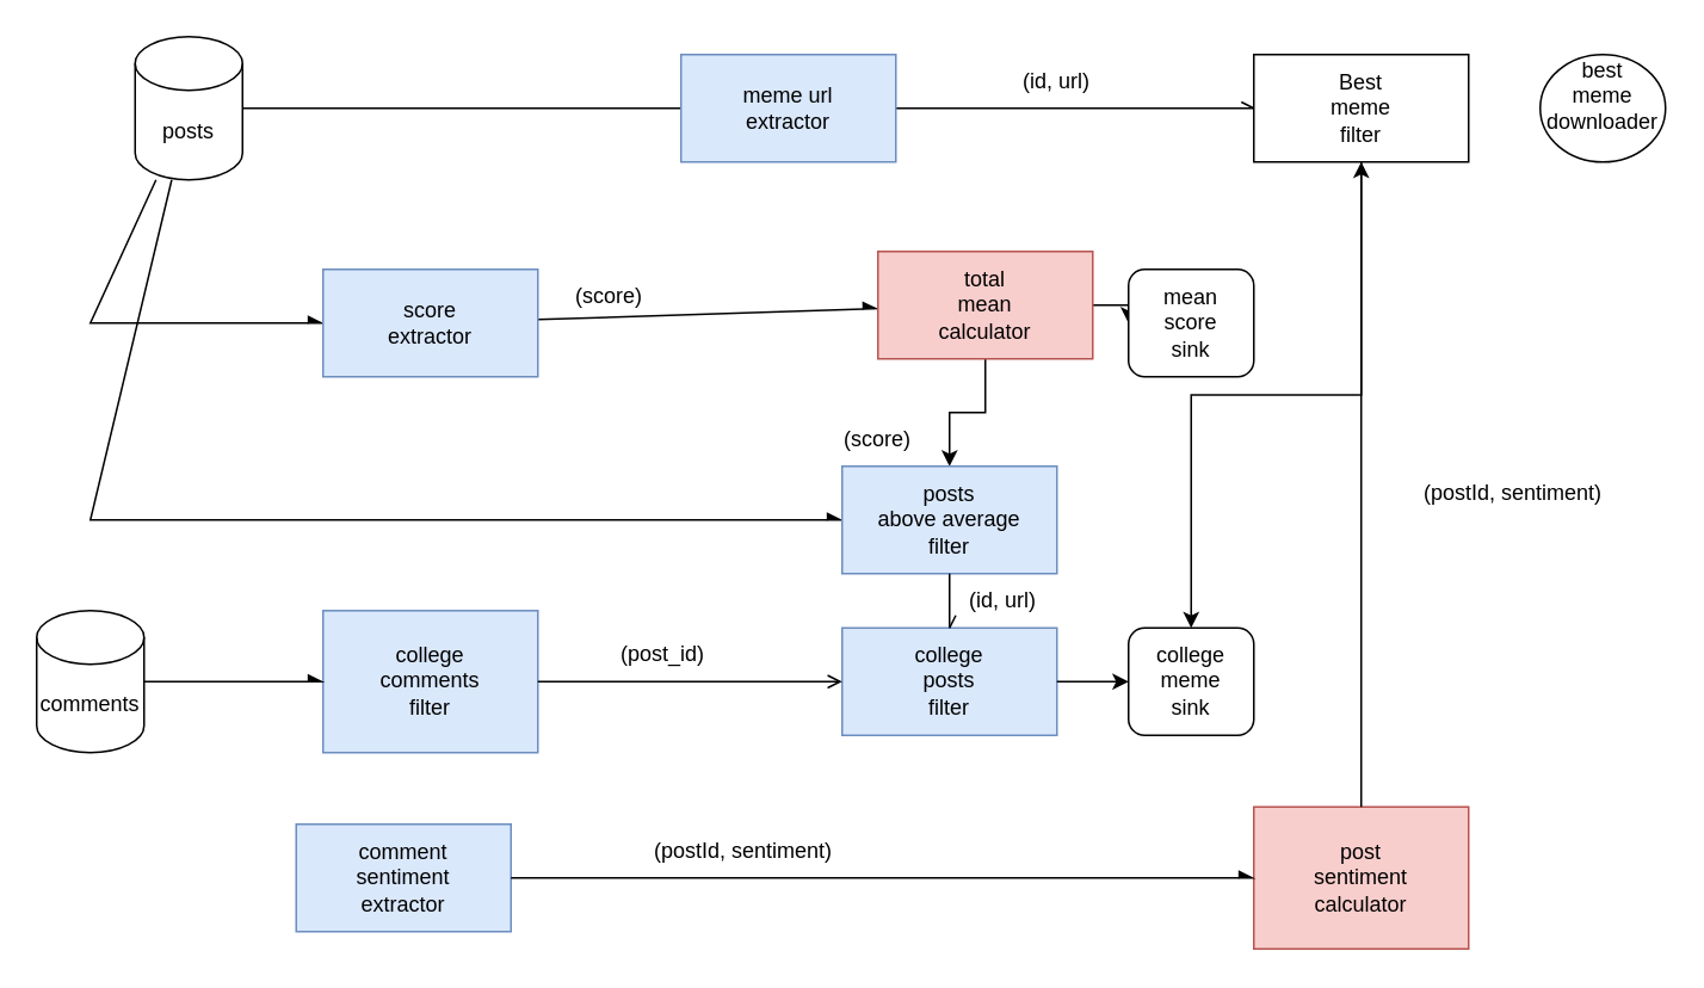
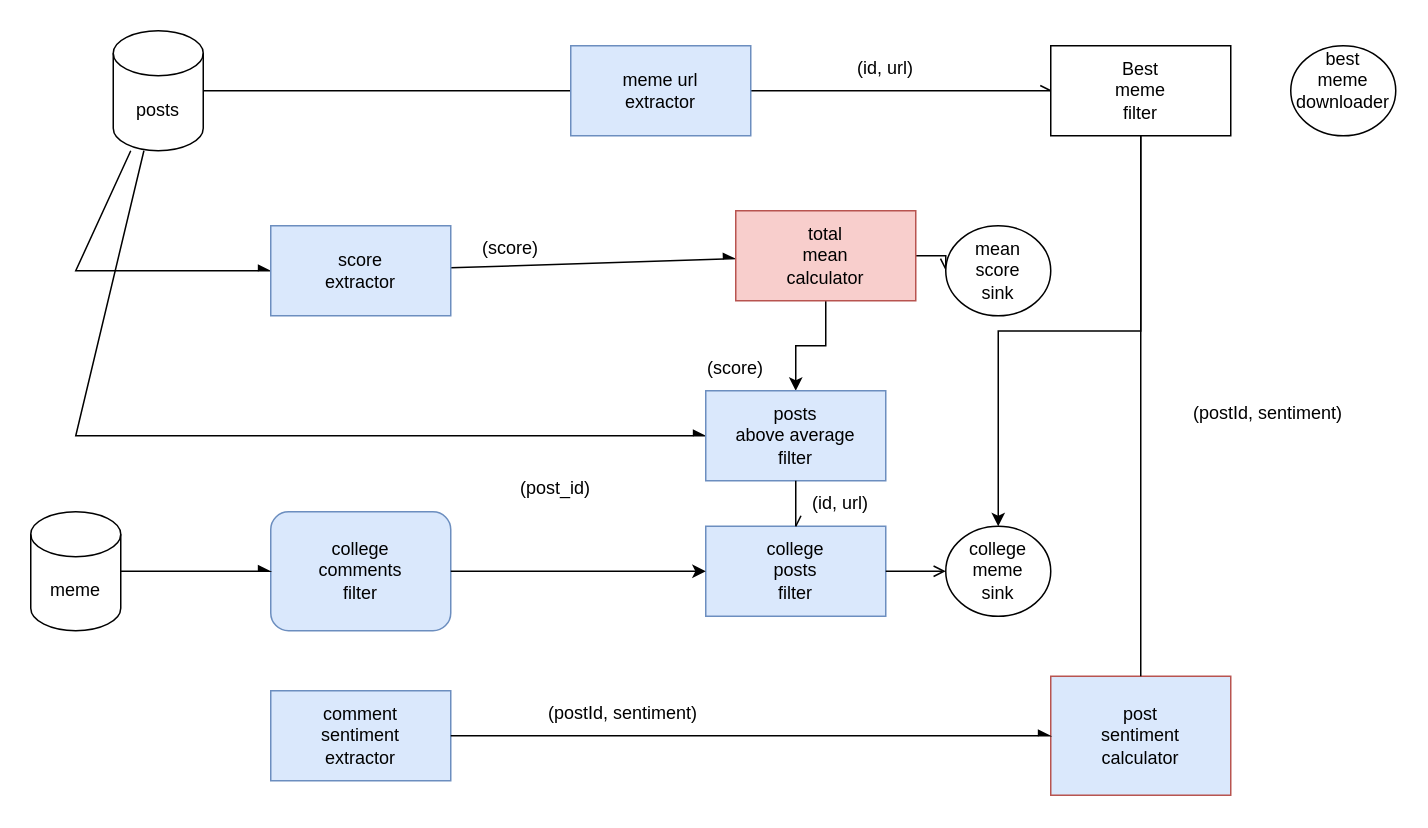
  <mxCell id="0" />
  <mxCell id="1" parent="0" />
  <mxCell id="2" value="" style="edgeStyle=orthogonalEdgeStyle;rounded=0;orthogonalLoop=1;jettySize=auto;html=1;" parent="1" source="22" target="20" edge="1"><mxGeometry relative="1" as="geometry"><mxPoint x="530" y="220" as="sourcePoint" /><Array as="points" /><mxPoint x="560" y="230" as="targetPoint" /></mxGeometry></mxCell>
  <mxCell id="3" value="posts" style="shape=cylinder3;whiteSpace=wrap;html=1;boundedLbl=1;backgroundOutline=1;size=15;" parent="1" vertex="1"><mxGeometry x="75" y="20" width="60" height="80" as="geometry" /></mxCell>
  <mxCell id="4" value="" style="endArrow=async;html=1;rounded=0;endFill=1;" parent="1" source="23" target="22" edge="1"><mxGeometry width="50" height="50" relative="1" as="geometry"><mxPoint x="260" y="180" as="sourcePoint" /><mxPoint x="380" y="180" as="targetPoint" /></mxGeometry></mxCell>
- <mxCell id="5" value="comments" style="shape=cylinder3;whiteSpace=wrap;html=1;boundedLbl=1;backgroundOutline=1;size=15;" parent="1" vertex="1"><mxGeometry x="20" y="340.68" width="60" height="79.32" as="geometry" /></mxCell>
- <mxCell id="6" value="&lt;div&gt;college&lt;/div&gt;&lt;div&gt;comments&lt;/div&gt;&lt;div&gt;filter&lt;/div&gt;" style="rounded=0;whiteSpace=wrap;html=1;fillColor=#dae8fc;strokeColor=#6c8ebf;" parent="1" vertex="1"><mxGeometry x="180" y="340.68" width="120" height="79.32" as="geometry" /></mxCell>
+ <mxCell id="5" value="meme" style="shape=cylinder3;whiteSpace=wrap;html=1;boundedLbl=1;backgroundOutline=1;size=15;" parent="1" vertex="1"><mxGeometry x="20" y="340.68" width="60" height="79.32" as="geometry" /></mxCell>
+ <mxCell id="6" value="&lt;div&gt;college&lt;/div&gt;&lt;div&gt;comments&lt;/div&gt;&lt;div&gt;filter&lt;/div&gt;" style="whiteSpace=wrap;html=1;fillColor=#dae8fc;strokeColor=#6c8ebf;rounded=1;" parent="1" vertex="1"><mxGeometry x="180" y="340.68" width="120" height="79.32" as="geometry" /></mxCell>
  <mxCell id="7" value="&lt;div&gt;college&lt;/div&gt;&lt;div&gt;posts&lt;/div&gt;&lt;div&gt;filter&lt;/div&gt;" style="rounded=0;whiteSpace=wrap;html=1;fillColor=#dae8fc;strokeColor=#6c8ebf;" parent="1" vertex="1"><mxGeometry x="470" y="350.34" width="120" height="60" as="geometry" /></mxCell>
  <mxCell id="8" value="" style="endArrow=async;html=1;rounded=0;endFill=1;" parent="1" source="5" target="6" edge="1"><mxGeometry width="50" height="50" relative="1" as="geometry"><mxPoint x="90" y="242.504" as="sourcePoint" /><mxPoint x="190" y="171.915" as="targetPoint" /></mxGeometry></mxCell>
- <mxCell id="9" value="" style="endArrow=open;html=1;rounded=0;endFill=1;" parent="1" source="6" target="7" edge="1"><mxGeometry width="50" height="50" relative="1" as="geometry"><mxPoint x="500" y="433.68" as="sourcePoint" /><mxPoint x="550" y="383.68" as="targetPoint" /></mxGeometry></mxCell>
+ <mxCell id="9" value="" style="endArrow=classic;html=1;rounded=0;endFill=1;" parent="1" source="6" target="7" edge="1"><mxGeometry width="50" height="50" relative="1" as="geometry"><mxPoint x="500" y="433.68" as="sourcePoint" /><mxPoint x="550" y="383.68" as="targetPoint" /></mxGeometry></mxCell>
  <mxCell id="10" value="" style="endArrow=async;html=1;rounded=0;endFill=1;" parent="1" source="3" edge="1"><mxGeometry width="50" height="50" relative="1" as="geometry"><mxPoint x="80" y="179.996" as="sourcePoint" /><mxPoint x="180" y="180" as="targetPoint" /><Array as="points"><mxPoint x="50" y="180" /></Array></mxGeometry></mxCell>
- <mxCell id="11" value="&lt;div&gt;comment&lt;/div&gt;&lt;div&gt;sentiment&lt;/div&gt;&lt;div&gt;extractor&lt;br&gt;&lt;/div&gt;" style="rounded=0;whiteSpace=wrap;html=1;fillColor=#dae8fc;strokeColor=#6c8ebf;" parent="1" vertex="1"><mxGeometry x="165" y="460" width="120" height="60" as="geometry" /></mxCell>
- <mxCell id="12" value="&lt;div&gt;post&lt;/div&gt;&lt;div&gt;sentiment&lt;/div&gt;&lt;div&gt;calculator&lt;br&gt;&lt;/div&gt;" style="rounded=0;whiteSpace=wrap;html=1;fillColor=#f8cecc;strokeColor=#b85450;" parent="1" vertex="1"><mxGeometry x="700" y="450.34" width="120" height="79.32" as="geometry" /></mxCell>
+ <mxCell id="11" value="&lt;div&gt;comment&lt;/div&gt;&lt;div&gt;sentiment&lt;/div&gt;&lt;div&gt;extractor&lt;br&gt;&lt;/div&gt;" style="rounded=0;whiteSpace=wrap;html=1;fillColor=#dae8fc;strokeColor=#6c8ebf;" parent="1" vertex="1"><mxGeometry x="180" y="460" width="120" height="60" as="geometry" /></mxCell>
+ <mxCell id="12" value="&lt;div&gt;post&lt;/div&gt;&lt;div&gt;sentiment&lt;/div&gt;&lt;div&gt;calculator&lt;br&gt;&lt;/div&gt;" style="rounded=0;whiteSpace=wrap;html=1;fillColor=#dae8fc;strokeColor=#b85450;" parent="1" vertex="1"><mxGeometry x="700" y="450.34" width="120" height="79.32" as="geometry" /></mxCell>
  <mxCell id="13" value="" style="endArrow=async;html=1;rounded=0;endFill=1;" parent="1" source="11" target="12" edge="1"><mxGeometry width="50" height="50" relative="1" as="geometry"><mxPoint x="390" y="460" as="sourcePoint" /><mxPoint x="420" y="490" as="targetPoint" /><Array as="points" /></mxGeometry></mxCell>
  <mxCell id="14" value="" style="edgeStyle=orthogonalEdgeStyle;rounded=0;orthogonalLoop=1;jettySize=auto;html=1;endArrow=classic;endFill=1;" parent="1" source="15" target="30" edge="1"><mxGeometry relative="1" as="geometry" /></mxCell>
  <mxCell id="15" value="&lt;div&gt;Best&lt;/div&gt;&lt;div&gt;meme&lt;/div&gt;&lt;div&gt;filter&lt;br&gt;&lt;/div&gt;" style="rounded=0;whiteSpace=wrap;html=1;" parent="1" vertex="1"><mxGeometry x="700" y="30" width="120" height="60" as="geometry" /></mxCell>
  <mxCell id="16" value="" style="endArrow=openAsync;html=1;rounded=0;exitX=1;exitY=0.5;exitDx=0;exitDy=0;exitPerimeter=0;endFill=0;" parent="1" source="3" target="15" edge="1"><mxGeometry width="50" height="50" relative="1" as="geometry"><mxPoint x="110" y="110" as="sourcePoint" /><mxPoint x="590" y="100" as="targetPoint" /><Array as="points" /></mxGeometry></mxCell>
- <mxCell id="17" value="" style="endArrow=classic;html=1;rounded=0;" parent="1" source="12" target="15" edge="1"><mxGeometry width="50" height="50" relative="1" as="geometry"><mxPoint x="430" y="360" as="sourcePoint" /><mxPoint x="480" y="310" as="targetPoint" /></mxGeometry></mxCell>
+ <mxCell id="17" value="" style="endArrow=none;html=1;rounded=0;" parent="1" source="12" target="15" edge="1"><mxGeometry width="50" height="50" relative="1" as="geometry"><mxPoint x="430" y="360" as="sourcePoint" /><mxPoint x="480" y="310" as="targetPoint" /></mxGeometry></mxCell>
  <mxCell id="18" value="" style="endArrow=async;html=1;rounded=0;endFill=1;" parent="1" source="3" target="20" edge="1"><mxGeometry width="50" height="50" relative="1" as="geometry"><mxPoint x="340" y="340" as="sourcePoint" /><mxPoint x="380" y="290" as="targetPoint" /><Array as="points"><mxPoint x="50" y="290" /></Array></mxGeometry></mxCell>
- <mxCell id="19" value="" style="edgeStyle=orthogonalEdgeStyle;rounded=0;orthogonalLoop=1;jettySize=auto;html=1;endArrow=classic;endFill=1;" parent="1" source="7" target="30" edge="1"><mxGeometry relative="1" as="geometry" /></mxCell>
+ <mxCell id="19" value="" style="edgeStyle=orthogonalEdgeStyle;rounded=0;orthogonalLoop=1;jettySize=auto;html=1;endArrow=open;endFill=1;" parent="1" source="7" target="30" edge="1"><mxGeometry relative="1" as="geometry" /></mxCell>
  <mxCell id="20" value="&lt;div&gt;posts&lt;/div&gt;&lt;div&gt;above average&lt;/div&gt;&lt;div&gt;filter&lt;br&gt;&lt;/div&gt;" style="rounded=0;whiteSpace=wrap;html=1;fillColor=#dae8fc;strokeColor=#6c8ebf;" parent="1" vertex="1"><mxGeometry x="470" y="260" width="120" height="60" as="geometry" /></mxCell>
- <mxCell id="21" value="" style="edgeStyle=orthogonalEdgeStyle;rounded=0;orthogonalLoop=1;jettySize=auto;html=1;endArrow=classic;endFill=1;" parent="1" source="22" target="29" edge="1"><mxGeometry relative="1" as="geometry" /></mxCell>
+ <mxCell id="21" value="" style="edgeStyle=orthogonalEdgeStyle;rounded=0;orthogonalLoop=1;jettySize=auto;html=1;endArrow=open;endFill=1;" parent="1" source="22" target="29" edge="1"><mxGeometry relative="1" as="geometry" /></mxCell>
  <mxCell id="22" value="&lt;div&gt;total&lt;/div&gt;&lt;div&gt;mean&lt;/div&gt;&lt;div&gt;calculator&lt;/div&gt;" style="rounded=0;whiteSpace=wrap;html=1;fillColor=#f8cecc;strokeColor=#b85450;" parent="1" vertex="1"><mxGeometry x="490" y="140" width="120" height="60" as="geometry" /></mxCell>
  <mxCell id="23" value="&lt;div&gt;score&lt;/div&gt;&lt;div&gt;extractor&lt;br&gt;&lt;/div&gt;" style="rounded=0;whiteSpace=wrap;html=1;fillColor=#dae8fc;strokeColor=#6c8ebf;" parent="1" vertex="1"><mxGeometry x="180" y="150" width="120" height="60" as="geometry" /></mxCell>
  <mxCell id="24" value="" style="edgeStyle=orthogonalEdgeStyle;rounded=0;orthogonalLoop=1;jettySize=auto;html=1;endArrow=openAsync;endFill=0;" parent="1" source="20" target="7" edge="1"><mxGeometry relative="1" as="geometry"><mxPoint x="540" y="220" as="sourcePoint" /><mxPoint x="540" y="270" as="targetPoint" /><Array as="points" /></mxGeometry></mxCell>
  <mxCell id="25" value="&lt;div&gt;meme url&lt;/div&gt;&lt;div&gt;extractor&lt;br&gt;&lt;/div&gt;" style="rounded=0;whiteSpace=wrap;html=1;fillColor=#dae8fc;strokeColor=#6c8ebf;" parent="1" vertex="1"><mxGeometry x="380" y="30" width="120" height="60" as="geometry" /></mxCell>
  <mxCell id="26" value="(score)" style="text;html=1;strokeColor=none;fillColor=none;align=center;verticalAlign=middle;whiteSpace=wrap;rounded=0;" parent="1" vertex="1"><mxGeometry x="310" y="150" width="60" height="30" as="geometry" /></mxCell>
  <mxCell id="27" value="(id, url)" style="text;html=1;strokeColor=none;fillColor=none;align=center;verticalAlign=middle;whiteSpace=wrap;rounded=0;" parent="1" vertex="1"><mxGeometry x="560" y="30" width="60" height="30" as="geometry" /></mxCell>
  <mxCell id="28" value="(score)" style="text;html=1;strokeColor=none;fillColor=none;align=center;verticalAlign=middle;whiteSpace=wrap;rounded=0;" parent="1" vertex="1"><mxGeometry x="460" y="230" width="60" height="30" as="geometry" /></mxCell>
- <mxCell id="29" value="&lt;div&gt;mean&lt;/div&gt;&lt;div&gt;score&lt;/div&gt;&lt;div&gt;sink&lt;/div&gt;" style="whiteSpace=wrap;html=1;rounded=1;" parent="1" vertex="1"><mxGeometry x="630" y="150" width="70" height="60" as="geometry" /></mxCell>
- <mxCell id="30" value="&lt;div&gt;college&lt;/div&gt;&lt;div&gt;meme&lt;/div&gt;&lt;div&gt;sink&lt;br&gt;&lt;/div&gt;" style="whiteSpace=wrap;html=1;rounded=1;" parent="1" vertex="1"><mxGeometry x="630" y="350.34" width="70" height="60" as="geometry" /></mxCell>
+ <mxCell id="29" value="&lt;div&gt;mean&lt;/div&gt;&lt;div&gt;score&lt;/div&gt;&lt;div&gt;sink&lt;/div&gt;" style="ellipse;whiteSpace=wrap;html=1;" parent="1" vertex="1"><mxGeometry x="630" y="150" width="70" height="60" as="geometry" /></mxCell>
+ <mxCell id="30" value="&lt;div&gt;college&lt;/div&gt;&lt;div&gt;meme&lt;/div&gt;&lt;div&gt;sink&lt;br&gt;&lt;/div&gt;" style="ellipse;whiteSpace=wrap;html=1;" parent="1" vertex="1"><mxGeometry x="630" y="350.34" width="70" height="60" as="geometry" /></mxCell>
  <mxCell id="31" value="&lt;div&gt;best&lt;/div&gt;&lt;div&gt;meme&lt;/div&gt;&lt;div&gt;downloader&lt;/div&gt;&lt;div&gt;&lt;br&gt;&lt;/div&gt;" style="ellipse;whiteSpace=wrap;html=1;" parent="1" vertex="1"><mxGeometry x="860" y="30" width="70" height="60" as="geometry" /></mxCell>
  <mxCell id="32" value="(id, url)" style="text;html=1;strokeColor=none;fillColor=none;align=center;verticalAlign=middle;whiteSpace=wrap;rounded=0;" parent="1" vertex="1"><mxGeometry x="530" y="320.34" width="60" height="30" as="geometry" /></mxCell>
  <mxCell id="33" value="(postId, sentiment)" style="text;html=1;strokeColor=none;fillColor=none;align=center;verticalAlign=middle;whiteSpace=wrap;rounded=0;" parent="1" vertex="1"><mxGeometry x="350" y="460" width="130" height="30" as="geometry" /></mxCell>
  <mxCell id="34" value="(postId, sentiment)" style="text;html=1;strokeColor=none;fillColor=none;align=center;verticalAlign=middle;whiteSpace=wrap;rounded=0;" parent="1" vertex="1"><mxGeometry x="780" y="260" width="130" height="30" as="geometry" /></mxCell>
- <mxCell id="35" value="(post_id)" style="text;html=1;strokeColor=none;fillColor=none;align=center;verticalAlign=middle;whiteSpace=wrap;rounded=0;" parent="1" vertex="1"><mxGeometry x="340" y="350" width="60" height="30" as="geometry" /></mxCell>
+ <mxCell id="35" value="(post_id)" style="text;html=1;strokeColor=none;fillColor=none;align=center;verticalAlign=middle;whiteSpace=wrap;rounded=0;" parent="1" vertex="1"><mxGeometry x="340" y="310" width="60" height="30" as="geometry" /></mxCell>
